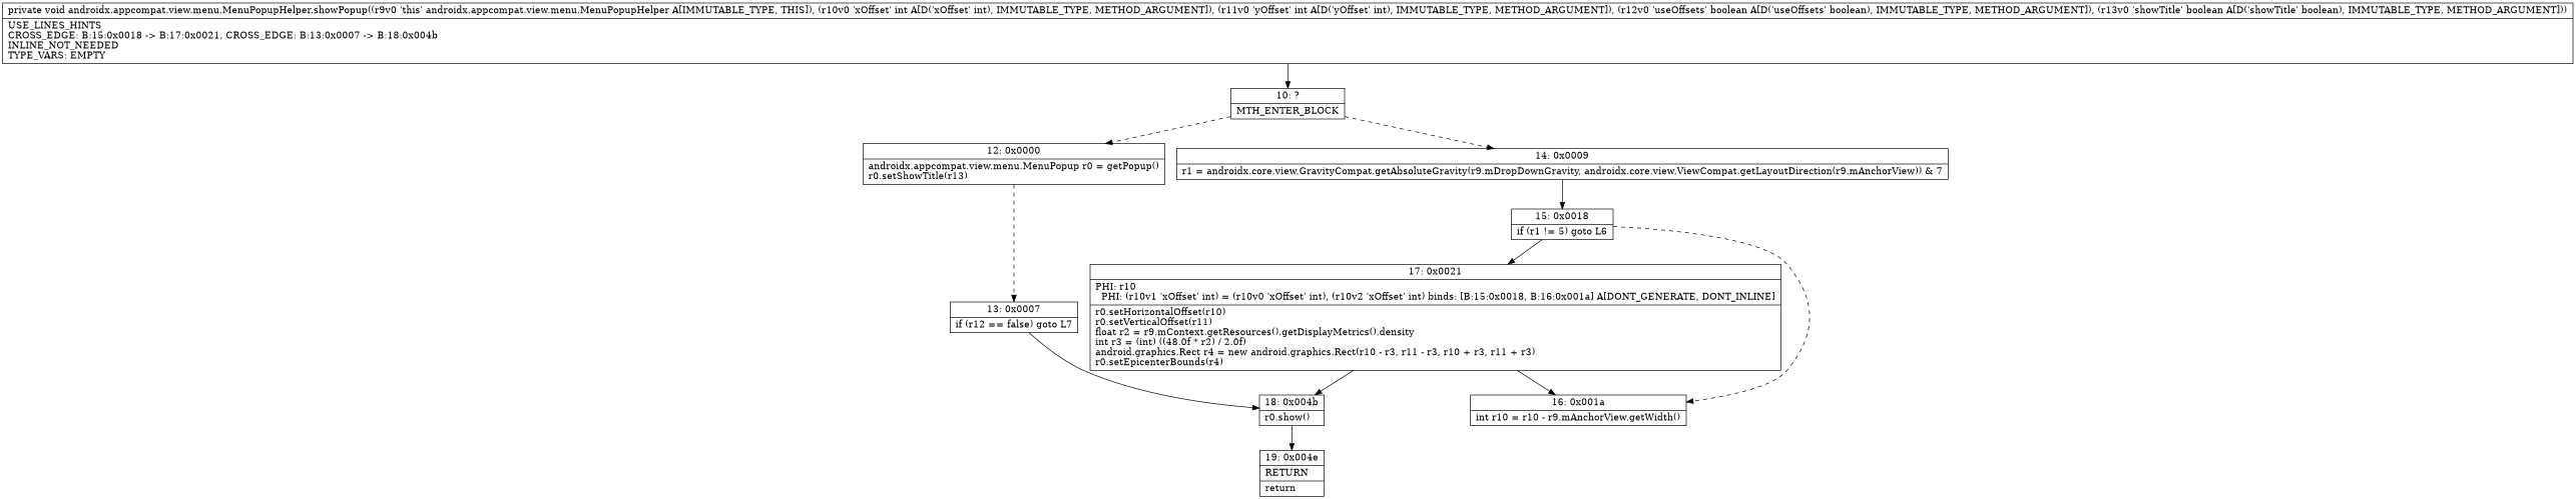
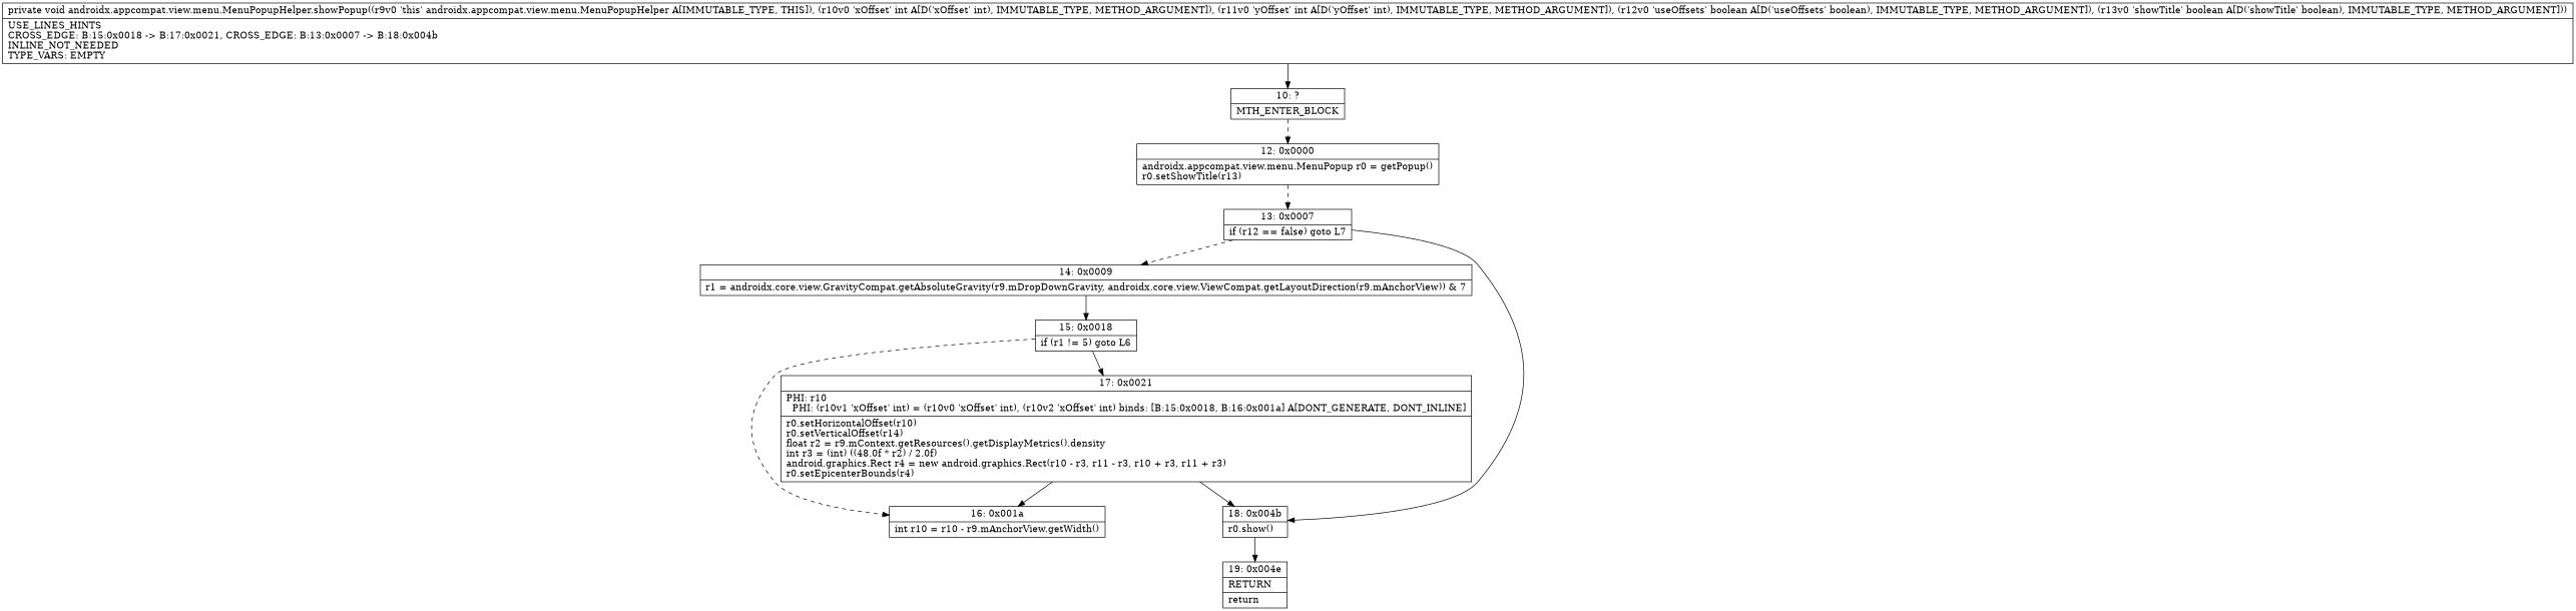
  digraph {
    node [shape=record]
    n1 [label="{10\:\ ?|MTH_ENTER_BLOCK\l}"]
    n2 [label="{12\:\ 0x0000|androidx.appcompat.view.menu.MenuPopup r0 = getPopup()\lr0.setShowTitle(r13)\l}"]
    n3 [label="{13\:\ 0x0007|if (r12 == false) goto L7\l}"]
    n4 [label="{14\:\ 0x0009|r1 = androidx.core.view.GravityCompat.getAbsoluteGravity(r9.mDropDownGravity, androidx.core.view.ViewCompat.getLayoutDirection(r9.mAnchorView)) & 7\l}"]
    n5 [label="{18\:\ 0x004b|r0.show()\l}"]
    n6 [label="{15\:\ 0x0018|if (r1 != 5) goto L6\l}"]
    n7 [label="{19\:\ 0x004e|RETURN\l|return\l}"]
    n8 [label="{16\:\ 0x001a|int r10 = r10 \- r9.mAnchorView.getWidth()\l}"]
-   n9 [label="{17\:\ 0x0021|PHI: r10 \l  PHI: (r10v1 'xOffset' int) = (r10v0 'xOffset' int), (r10v2 'xOffset' int) binds: [B:15:0x0018, B:16:0x001a] A[DONT_GENERATE, DONT_INLINE]\l|r0.setHorizontalOffset(r10)\lr0.setVerticalOffset(r11)\lfloat r2 = r9.mContext.getResources().getDisplayMetrics().density\lint r3 = (int) ((48.0f * r2) \/ 2.0f)\landroid.graphics.Rect r4 = new android.graphics.Rect(r10 \- r3, r11 \- r3, r10 + r3, r11 + r3)\lr0.setEpicenterBounds(r4)\l}"]
+   n9 [label="{17\:\ 0x0021|PHI: r10 \l  PHI: (r10v1 'xOffset' int) = (r10v0 'xOffset' int), (r10v2 'xOffset' int) binds: [B:15:0x0018, B:16:0x001a] A[DONT_GENERATE, DONT_INLINE]\l|r0.setHorizontalOffset(r10)\lr0.setVerticalOffset(r14)\lfloat r2 = r9.mContext.getResources().getDisplayMetrics().density\lint r3 = (int) ((48.0f * r2) \/ 2.0f)\landroid.graphics.Rect r4 = new android.graphics.Rect(r10 \- r3, r11 \- r3, r10 + r3, r11 + r3)\lr0.setEpicenterBounds(r4)\l}"]
    n10 [label="{private void androidx.appcompat.view.menu.MenuPopupHelper.showPopup((r9v0 'this' androidx.appcompat.view.menu.MenuPopupHelper A[IMMUTABLE_TYPE, THIS]), (r10v0 'xOffset' int A[D('xOffset' int), IMMUTABLE_TYPE, METHOD_ARGUMENT]), (r11v0 'yOffset' int A[D('yOffset' int), IMMUTABLE_TYPE, METHOD_ARGUMENT]), (r12v0 'useOffsets' boolean A[D('useOffsets' boolean), IMMUTABLE_TYPE, METHOD_ARGUMENT]), (r13v0 'showTitle' boolean A[D('showTitle' boolean), IMMUTABLE_TYPE, METHOD_ARGUMENT]))  | USE_LINES_HINTS\lCROSS_EDGE: B:15:0x0018 \-\> B:17:0x0021, CROSS_EDGE: B:13:0x0007 \-\> B:18:0x004b\lINLINE_NOT_NEEDED\lTYPE_VARS: EMPTY\l}"]
    n1 -> n2 [style=dashed]
    n2 -> n3 [style=dashed]
-   n1 -> n4 [style=dashed]
+   n3 -> n4 [style=dashed]
    n3 -> n5
    n4 -> n6
    n5 -> n7
    n6 -> n8 [style=dashed]
    n6 -> n9
    n9 -> n5
    n9 -> n8
    n10 -> n1
  }
